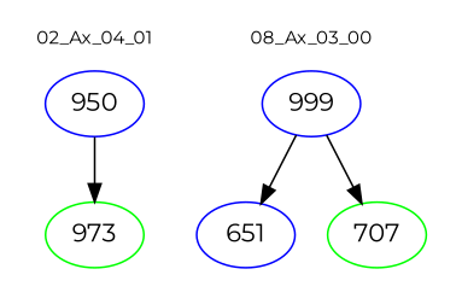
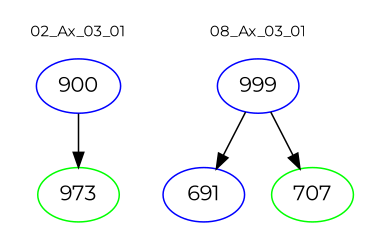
  digraph {
    fontname=Montserrat
    node [color=blue fontname=Montserrat]
    edge [color=black fontname=Montserrat]
-   n1 [label=950]
+   n1 [label=900]
    n2 [color=green label=973]
    n3 [label=999]
-   n4 [label=651]
+   n4 [label=691]
    n5 [color=green label=707]
    subgraph cluster_1 {
      color=white
      fontsize=10
-     label="02_Ax_04_01"
+     label="02_Ax_03_01"
      n1
      n2
    }
    subgraph cluster_2 {
      color=white
      fontsize=10
-     label="08_Ax_03_00"
+     label="08_Ax_03_01"
      n3
      n4
      n5
    }
    n1 -> n2
    n3 -> n4
    n3 -> n5
  }
